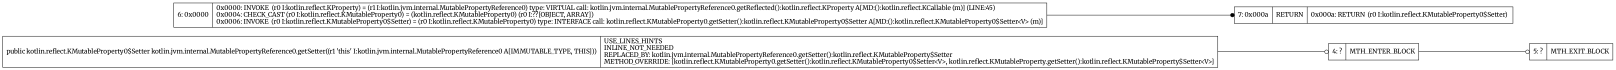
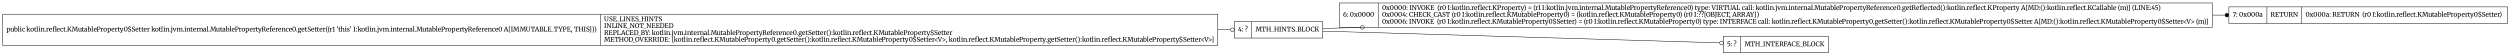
  digraph {
    fontname=Merriweather
    rankdir=LR
    node [fontname=Merriweather shape=record]
    edge [arrowhead=odot fontname=Merriweather]
-   n1 [label="{4\:\ ?|MTH_ENTER_BLOCK\l}"]
+   n1 [label="{4\:\ ?|MTH_HINTS_BLOCK\l}"]
    n2 [label="{6\:\ 0x0000|0x0000: INVOKE  (r0 I:kotlin.reflect.KProperty) = (r1 I:kotlin.jvm.internal.MutablePropertyReference0) type: VIRTUAL call: kotlin.jvm.internal.MutablePropertyReference0.getReflected():kotlin.reflect.KProperty A[MD:():kotlin.reflect.KCallable (m)] (LINE:45)\l0x0004: CHECK_CAST (r0 I:kotlin.reflect.KMutableProperty0) = (kotlin.reflect.KMutableProperty0) (r0 I:??[OBJECT, ARRAY]) \l0x0006: INVOKE  (r0 I:kotlin.reflect.KMutableProperty0$Setter) = (r0 I:kotlin.reflect.KMutableProperty0) type: INTERFACE call: kotlin.reflect.KMutableProperty0.getSetter():kotlin.reflect.KMutableProperty0$Setter A[MD:():kotlin.reflect.KMutableProperty0$Setter\<V\> (m)]\l}"]
-   n3 [label="{5\:\ ?|MTH_EXIT_BLOCK\l}"]
+   n3 [label="{5\:\ ?|MTH_INTERFACE_BLOCK\l}"]
    n4 [label="{7\:\ 0x000a|RETURN\l|0x000a: RETURN  (r0 I:kotlin.reflect.KMutableProperty0$Setter) \l}"]
    n5 [label="{public kotlin.reflect.KMutableProperty0$Setter kotlin.jvm.internal.MutablePropertyReference0.getSetter((r1 'this' I:kotlin.jvm.internal.MutablePropertyReference0 A[IMMUTABLE_TYPE, THIS]))  | USE_LINES_HINTS\lINLINE_NOT_NEEDED\lREPLACED_BY: kotlin.jvm.internal.MutablePropertyReference0.getSetter():kotlin.reflect.KMutableProperty$Setter\lMETHOD_OVERRIDE: [kotlin.reflect.KMutableProperty0.getSetter():kotlin.reflect.KMutableProperty0$Setter\<V\>, kotlin.reflect.KMutableProperty.getSetter():kotlin.reflect.KMutableProperty$Setter\<V\>]\l}"]
+   n1 -> n2
    n1 -> n3
    n2 -> n4 [arrowhead=dot]
    n5 -> n1
  }
